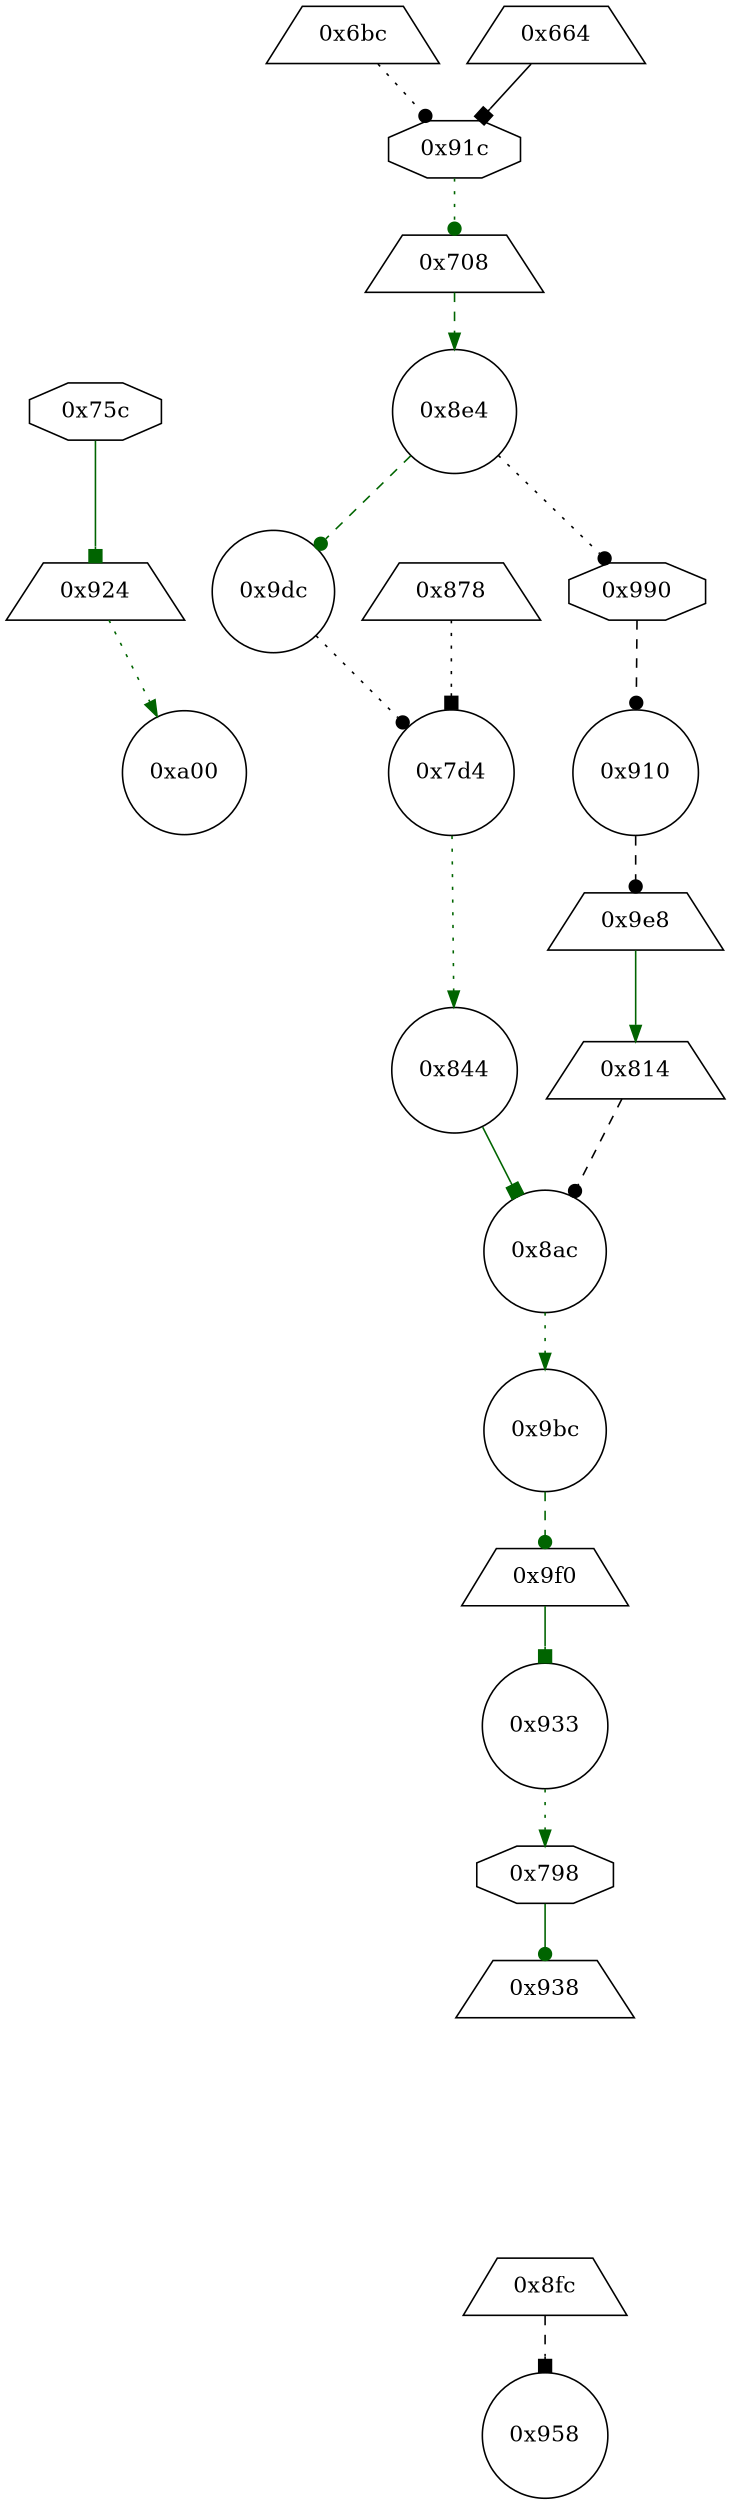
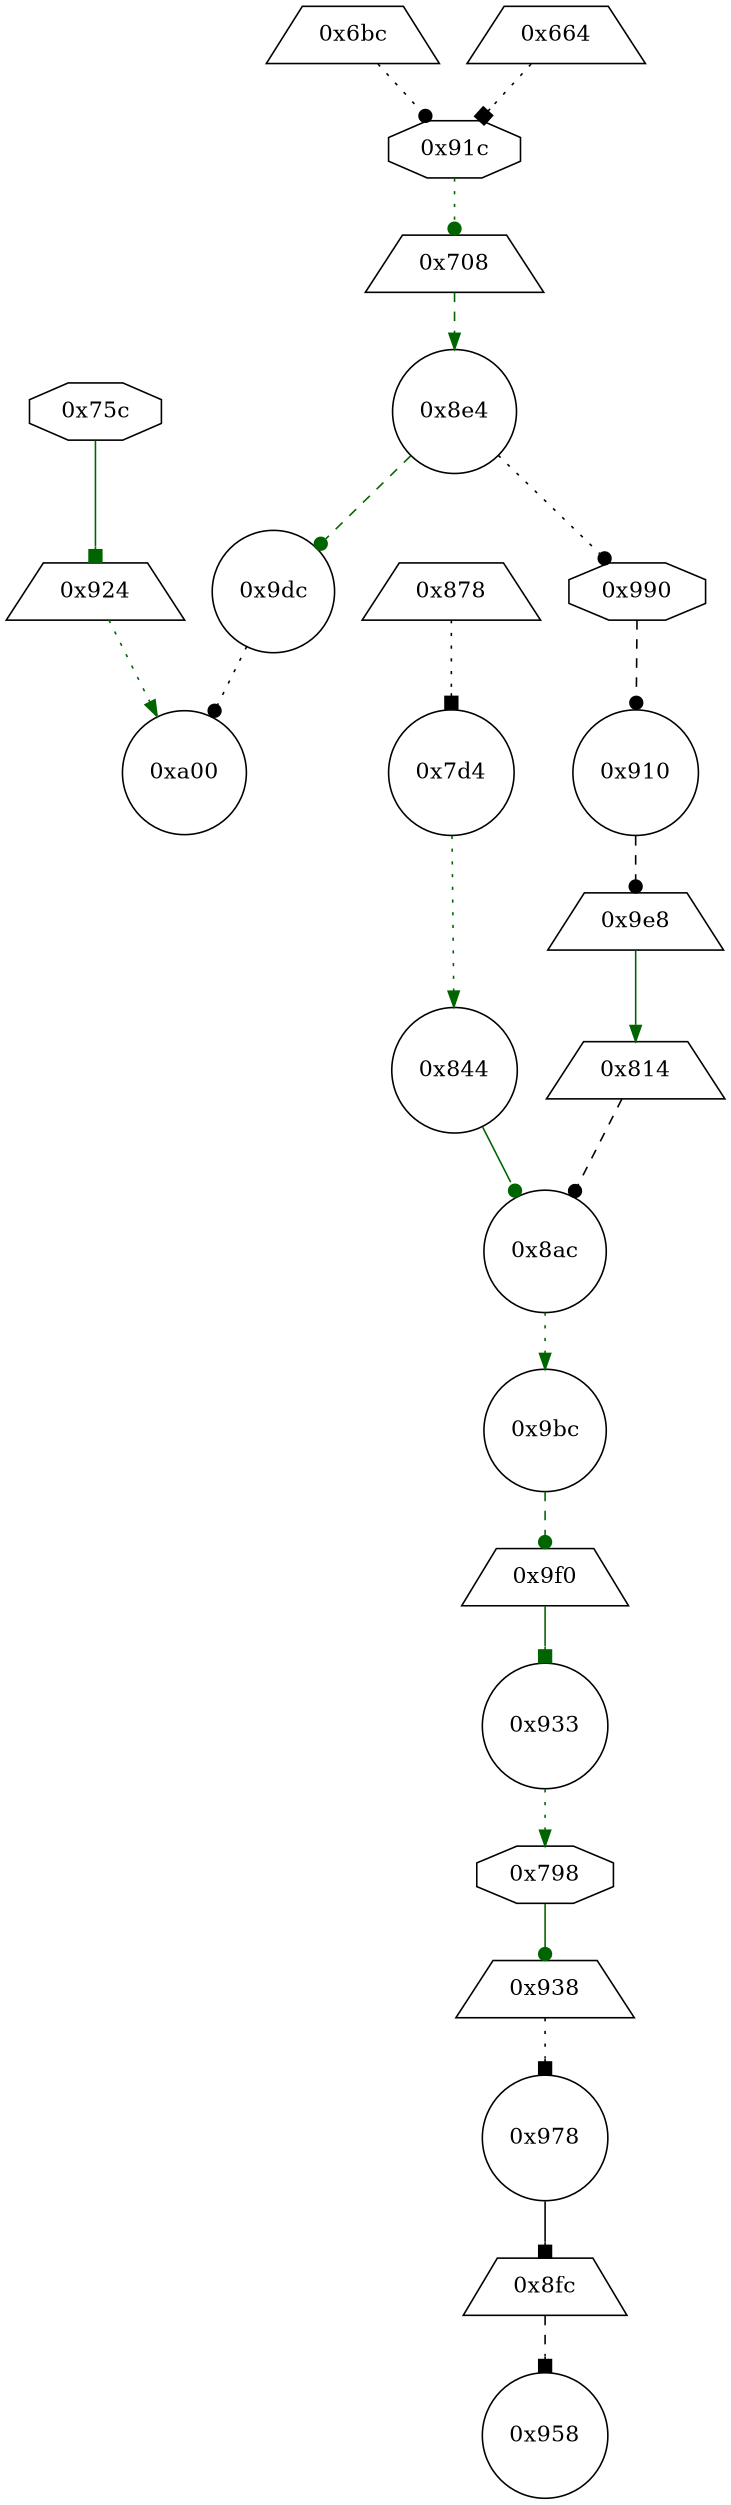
  strict digraph {
    node [opcode="[u'mov', u'mov', u'b']" shape=circle]
    edge [arrowhead=dot color=darkgreen style=dotted]
    "0xa00" [opcode="[u'ldr', u'ldr', u'ldr', u'ldr', u'sub', u'mov', u'sub', u'pop']"]
    "0x8ac" [opcode="[u'str', u'ldr', u'ldr', u'ldr', u'cmp', u'mov', u'b']"]
    "0x9bc" [opcode="[u'ldr', u'mov', u'str', u'add', u'ldr', u'bl', u'ldr', u'b']"]
    "0x9f0" [opcode="[u'ldr', u'bl', u'ldr', u'b']" shape=trapezium]
    n5 [label="0x933" opcode="[u'ldr', u'b']"]
    "0x878" [opcode="[u'ldrb', u'str', u'ldr', u'b']" shape=trapezium]
    "0x7d4" [opcode="[u'ldr', u'add', u'add', u'ldr', u'str', u'ldr', u'b']"]
    "0x798" [shape=octagon]
    "0x938" [opcode="[u'str', u'ldr', u'ldr', u'ldr', u'ldr', u'cmp', u'mov', u'b']" shape=trapezium]
    "0x924" [shape=trapezium]
    "0x844" [opcode="[u'ldr', u'add', u'mov', u'b']"]
    "0x91c" [opcode="[u'ldr', u'b']" shape=octagon]
    "0x708" [opcode="[u'cmp', u'mov', u'mov', u'strb', u'ldr', u'b']" shape=trapezium]
    "0x8e4" [opcode="[u'ldrb', u'ldr', u'ldr', u'cmp', u'mov', u'b']"]
    "0x990" [opcode="[u'add', u'str', u'ldr', u'b']" shape=octagon]
    "0x9dc"
    "0x958" [opcode="[u'ldr', u'ldr', u'bl', u'ldr', u'add', u'str', u'ldr', u'b']"]
    "0x6bc" [opcode="[u'ldr', u'cmp', u'ldr', u'mov']" shape=trapezium]
+   "0x978" [opcode="[u'ldr', u'add', u'add', u'str', u'ldr', u'b']"]
    "0x8fc" [opcode="[u'ldr', u'ldr', u'str', u'ldr', u'b']" shape=trapezium]
    "0x75c" [opcode="[u'ldr', u'ldr', u'b']" shape=octagon]
    "0x9e8" [opcode="[u'ldr', u'b']" shape=trapezium]
    "0x814" [shape=trapezium]
    "0x910" [opcode="[u'ldr', u'ldr', u'b']"]
    "0x664" [opcode="[u'push', u'add', u'sub', u'mov', u'ldr', u'str', u'ldr', u'ldr', u'add', u'ldr', u'str', u'sub', u'str', u'ldr', u'ldr', u'ldr', u'ldr', u'str', u'ldr', u'add', u'str', u'b']" shape=trapezium]
    "0x8ac" -> "0x9bc" [arrowhead=normal]
    "0x9bc" -> "0x9f0" [style=dashed]
    "0x9f0" -> n5 [arrowhead=box style=solid]
    n5 -> "0x798" [arrowhead=normal]
    "0x878" -> "0x7d4" [arrowhead=box color=black]
    "0x7d4" -> "0x844" [arrowhead=normal]
    "0x798" -> "0x938" [style=solid]
+   "0x938" -> "0x978" [arrowhead=box color=black]
    "0x924" -> "0xa00" [arrowhead=normal]
-   "0x844" -> "0x8ac" [arrowhead=box style=solid]
+   "0x844" -> "0x8ac" [style=solid]
    "0x91c" -> "0x708"
    "0x708" -> "0x8e4" [arrowhead=normal style=dashed]
    "0x8e4" -> "0x990" [color=black]
    "0x8e4" -> "0x9dc" [style=dashed]
    "0x990" -> "0x910" [color=black style=dashed]
-   "0x9dc" -> "0x7d4" [color=black]
+   "0x9dc" -> "0xa00" [color=black]
    "0x6bc" -> "0x91c" [color=black]
+   "0x978" -> "0x8fc" [arrowhead=box color=black style=solid]
    "0x8fc" -> "0x958" [arrowhead=box color=black style=dashed]
    "0x75c" -> "0x924" [arrowhead=box style=solid]
    "0x9e8" -> "0x814" [arrowhead=normal style=solid]
    "0x814" -> "0x8ac" [color=black style=dashed]
    "0x910" -> "0x9e8" [color=black style=dashed]
-   "0x664" -> "0x91c" [arrowhead=box color=black style=solid]
+   "0x664" -> "0x91c" [arrowhead=box color=black]
  }
